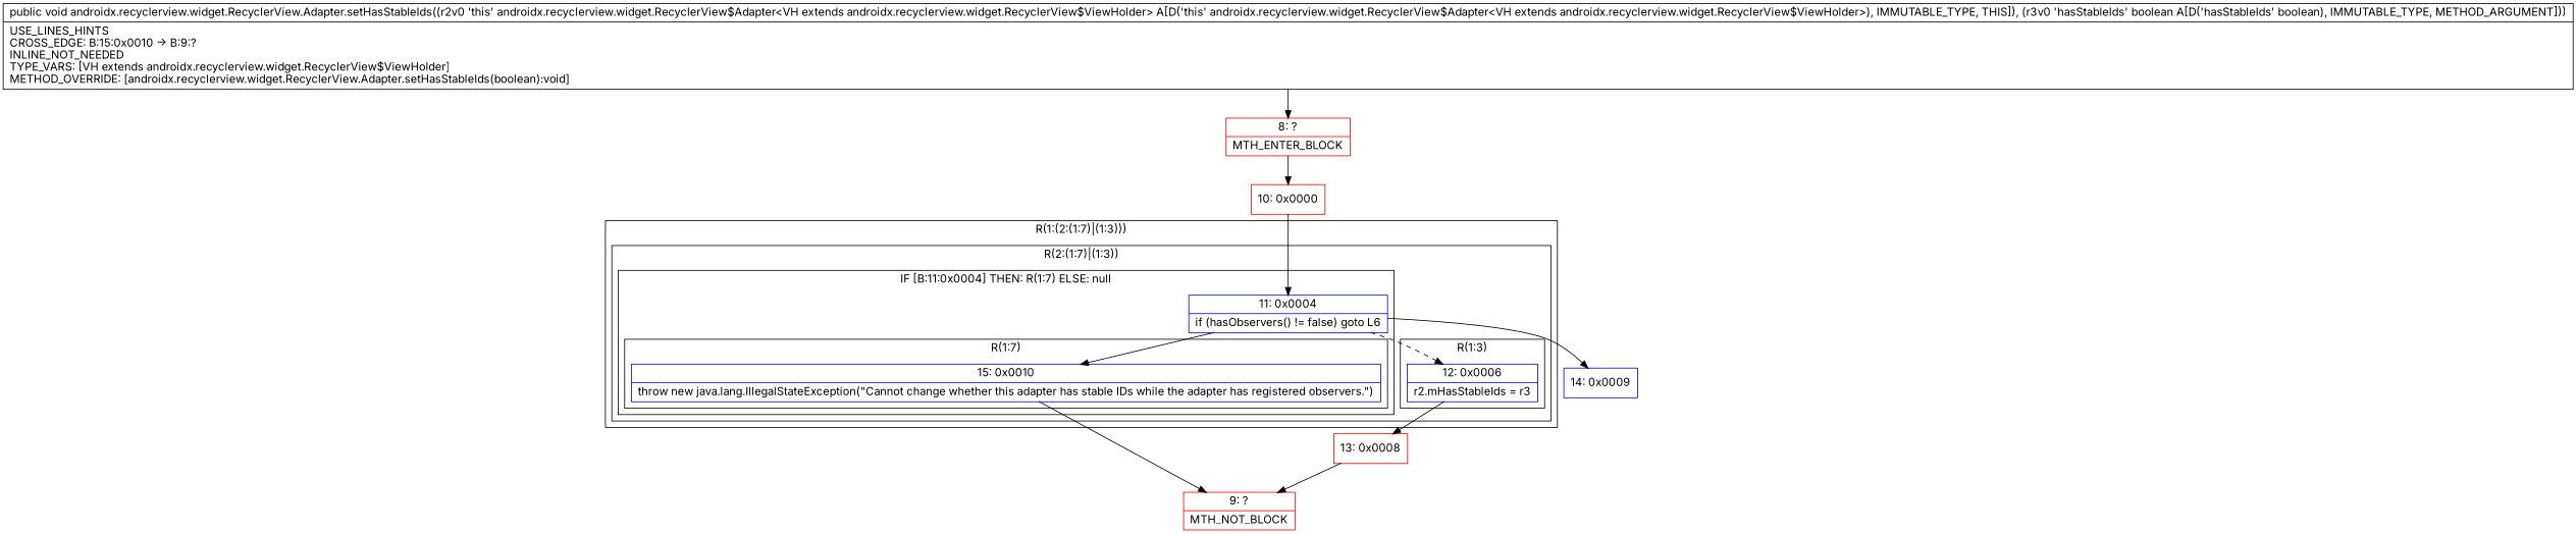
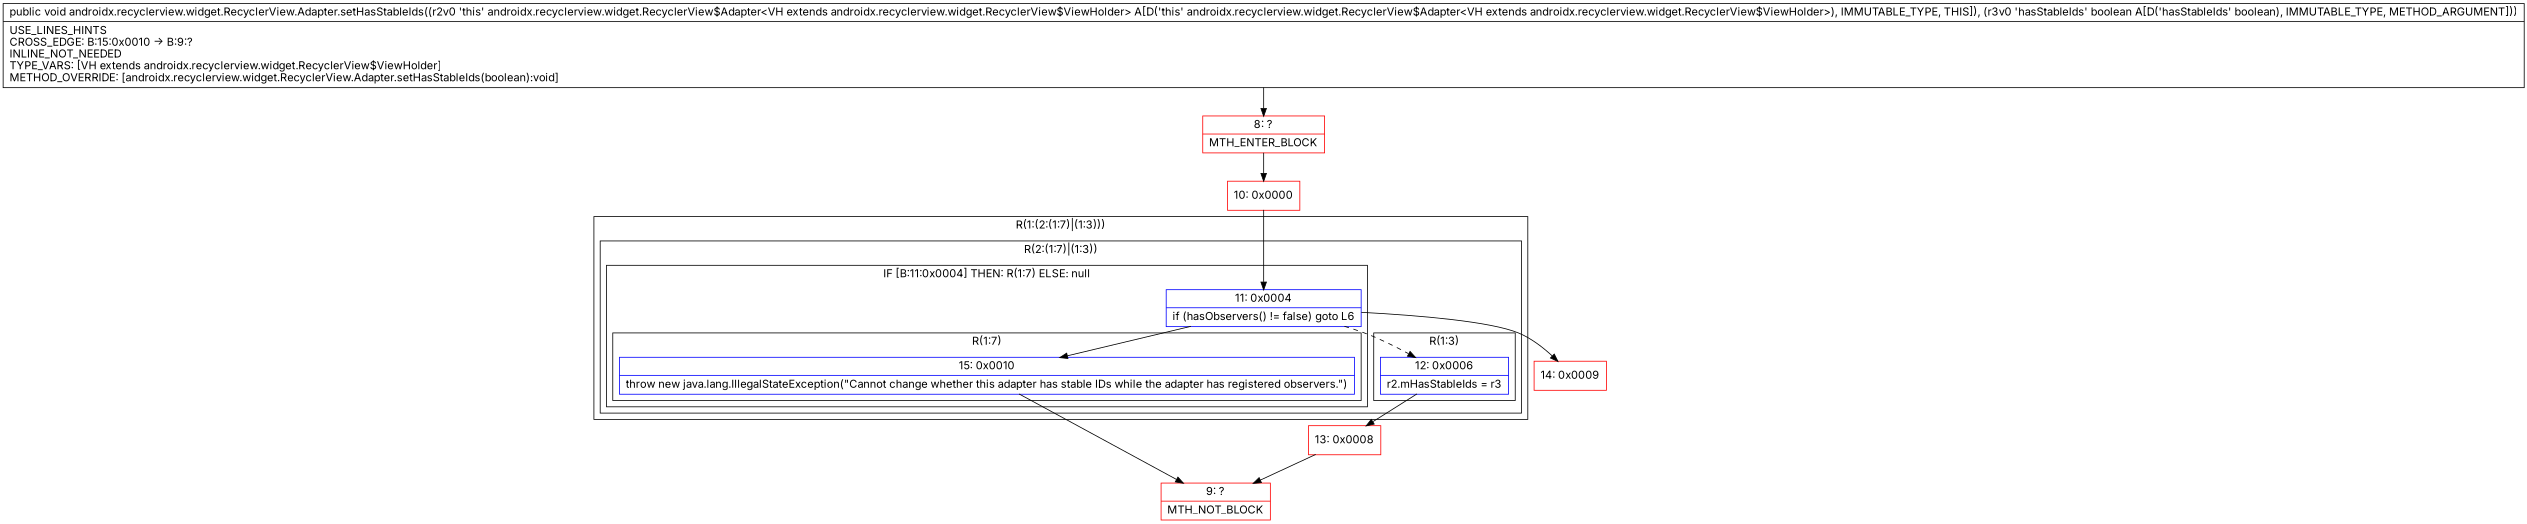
  digraph {
    fontname=Inter
    node [color=red fontname=Inter shape=record]
    edge [fontname=Inter]
    n1 [color=blue label="{15\:\ 0x0010|throw new java.lang.IllegalStateException(\"Cannot change whether this adapter has stable IDs while the adapter has registered observers.\")\l}"]
    n2 [color=blue label="{11\:\ 0x0004|if (hasObservers() != false) goto L6\l}"]
    n3 [color=blue label="{12\:\ 0x0006|r2.mHasStableIds = r3\l}"]
    n4 [label="{9\:\ ?|MTH_NOT_BLOCK\l}"]
-   n5 [color=blue label="{14\:\ 0x0009}"]
+   n5 [label="{14\:\ 0x0009}"]
    n6 [label="{13\:\ 0x0008}"]
    n7 [label="{8\:\ ?|MTH_ENTER_BLOCK\l}"]
    n8 [label="{10\:\ 0x0000}"]
    n9 [label="{public void androidx.recyclerview.widget.RecyclerView.Adapter.setHasStableIds((r2v0 'this' androidx.recyclerview.widget.RecyclerView$Adapter\<VH extends androidx.recyclerview.widget.RecyclerView$ViewHolder\> A[D('this' androidx.recyclerview.widget.RecyclerView$Adapter\<VH extends androidx.recyclerview.widget.RecyclerView$ViewHolder\>), IMMUTABLE_TYPE, THIS]), (r3v0 'hasStableIds' boolean A[D('hasStableIds' boolean), IMMUTABLE_TYPE, METHOD_ARGUMENT]))  | USE_LINES_HINTS\lCROSS_EDGE: B:15:0x0010 \-\> B:9:?\lINLINE_NOT_NEEDED\lTYPE_VARS: [VH extends androidx.recyclerview.widget.RecyclerView$ViewHolder]\lMETHOD_OVERRIDE: [androidx.recyclerview.widget.RecyclerView.Adapter.setHasStableIds(boolean):void]\l}" color=""]
    subgraph cluster_1 {
      label="R(1:(2:(1:7)|(1:3)))"
      subgraph cluster_2 {
        label="R(2:(1:7)|(1:3))"
        subgraph cluster_3 {
          label="IF [B:11:0x0004] THEN: R(1:7) ELSE: null"
          n2
          subgraph cluster_4 {
            label="R(1:7)"
            n1
          }
        }
        subgraph cluster_5 {
          label="R(1:3)"
          n3
        }
      }
    }
    n1 -> n4
    n2 -> n1
    n2 -> n3 [style=dashed]
    n2 -> n5
    n3 -> n6
    n6 -> n4
    n7 -> n8
    n8 -> n2
    n9 -> n7
  }
